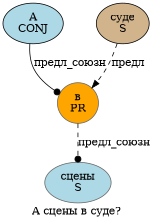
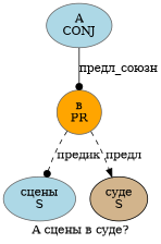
  digraph {
    label="А сцены в суде?"
    node [color=black fillcolor=lightblue penwidth=1 shape=ellipse style=filled]
    edge [arrowhead=dot style=dashed]
-   n1 [label="А\nCONJ"]
+   n1 [color=gray40 label="А\nCONJ"]
    n2 [color=gray40 fillcolor=orange label="в\nPR"]
    n3 [color=gray40 label="сцены\nS"]
    n4 [fillcolor=tan label="суде\nS"]
    n1 -> n2 [label="предл_союзн" style=solid]
-   n2 -> n3 [label="предл_союзн"]
-   n4 -> n2 [arrowhead=normal label="предл"]
+   n2 -> n3 [label="предик"]
+   n2 -> n4 [arrowhead=normal label="предл"]
  }
